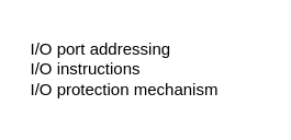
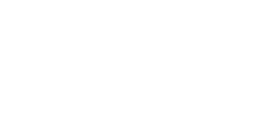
  <mxCell id="0" />
  <mxCell id="1" parent="0" />
- <mxCell id="2" value="I/O port addressing&lt;br&gt;I/O instructions&lt;br&gt;I/O protection mechanism" style="text;html=1;strokeColor=none;fillColor=none;align=left;verticalAlign=middle;whiteSpace=wrap;rounded=0;" vertex="1" parent="1"><mxGeometry x="20" y="20" width="170" height="60" as="geometry" /></mxCell>
